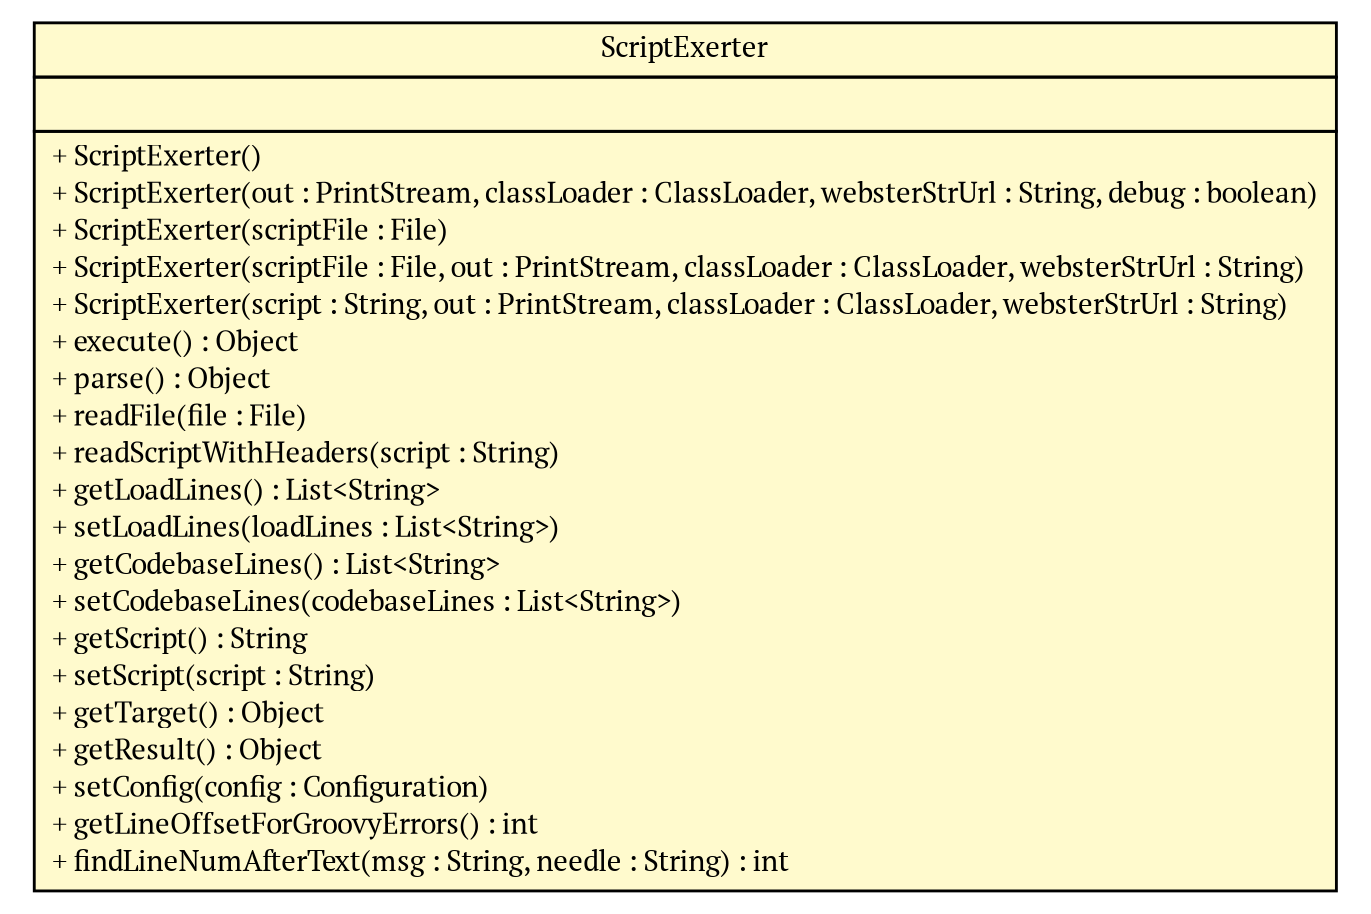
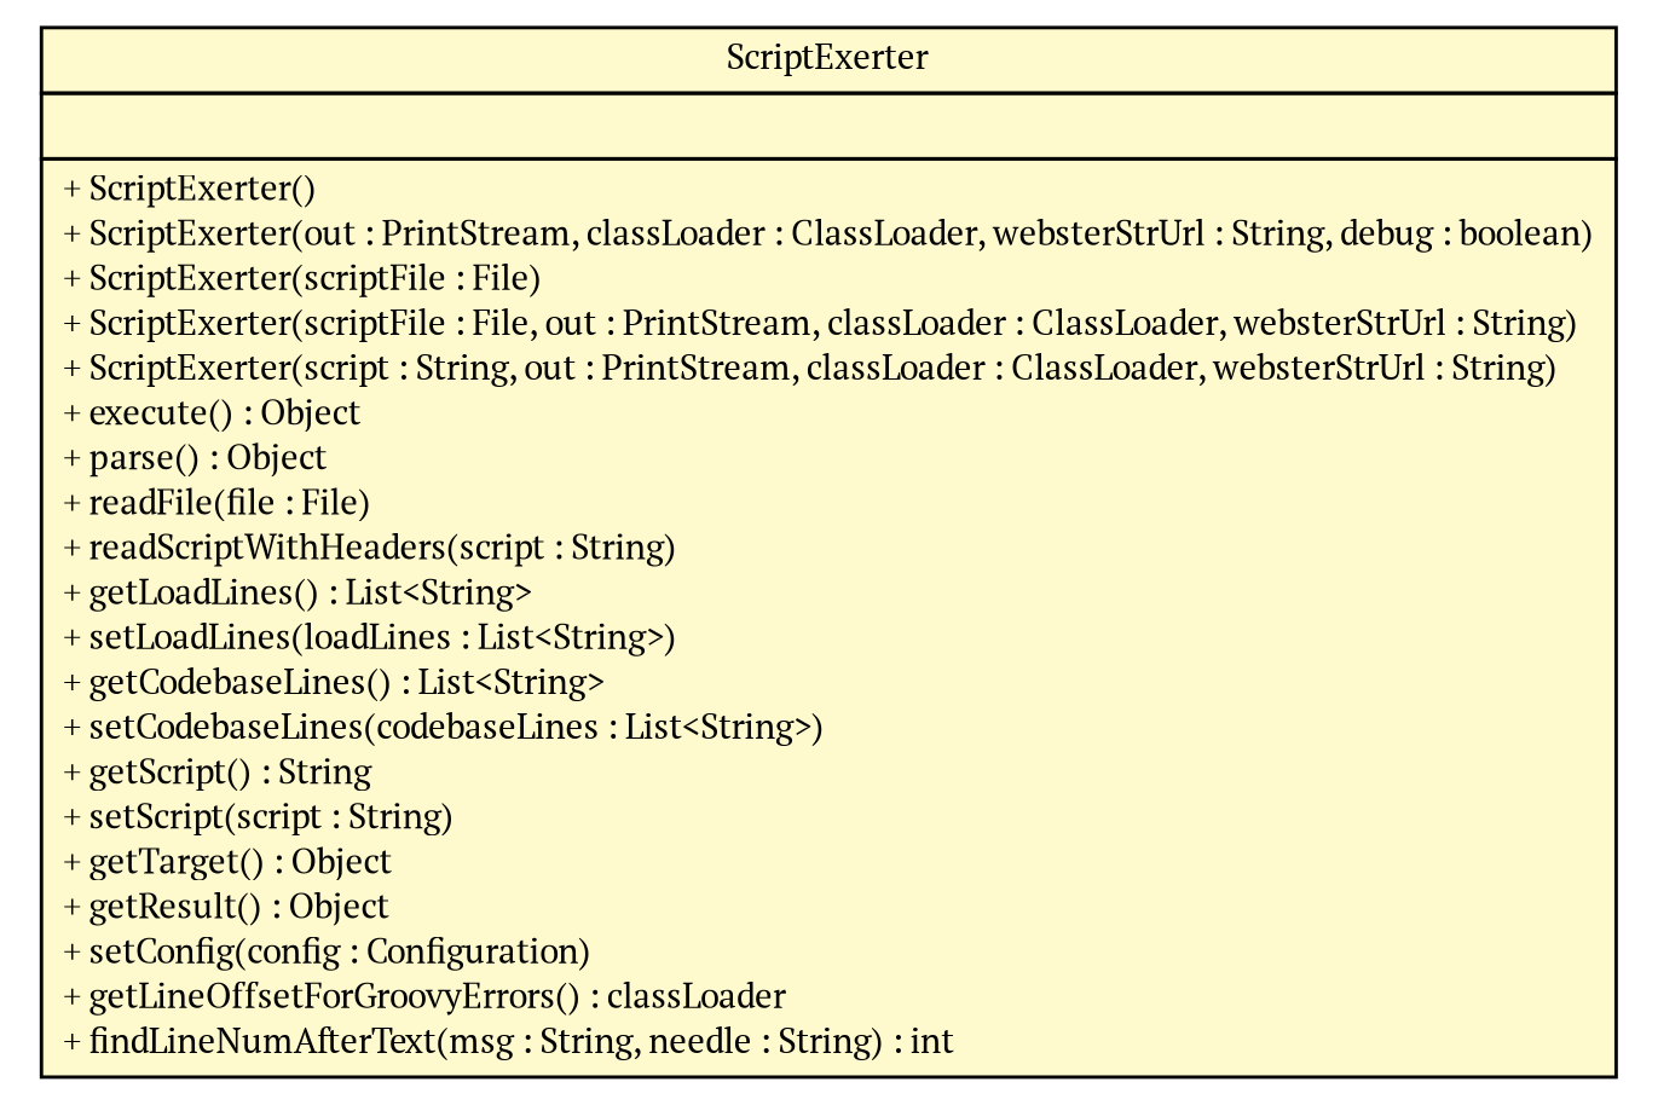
  digraph {
    nodesep=0.25
    ranksep=0.5
    fontname="PT Serif"
-   n1 [fontcolor=black fontname="PT Serif" fontsize=10.0 label=<<table title="sorcer.netlet.ScriptExerter" border="0" cellborder="1" cellspacing="0" cellpadding="2" port="p" bgcolor="lemonChiffon" href="./ScriptExerter.html"> 		<tr><td><table border="0" cellspacing="0" cellpadding="1"> <tr><td align="center" balign="center"> ScriptExerter </td></tr> 		</table></td></tr> 		<tr><td><table border="0" cellspacing="0" cellpadding="1"> <tr><td align="left" balign="left">  </td></tr> 		</table></td></tr> 		<tr><td><table border="0" cellspacing="0" cellpadding="1"> <tr><td align="left" balign="left"> + ScriptExerter() </td></tr> <tr><td align="left" balign="left"> + ScriptExerter(out : PrintStream, classLoader : ClassLoader, websterStrUrl : String, debug : boolean) </td></tr> <tr><td align="left" balign="left"> + ScriptExerter(scriptFile : File) </td></tr> <tr><td align="left" balign="left"> + ScriptExerter(scriptFile : File, out : PrintStream, classLoader : ClassLoader, websterStrUrl : String) </td></tr> <tr><td align="left" balign="left"> + ScriptExerter(script : String, out : PrintStream, classLoader : ClassLoader, websterStrUrl : String) </td></tr> <tr><td align="left" balign="left"> + execute() : Object </td></tr> <tr><td align="left" balign="left"> + parse() : Object </td></tr> <tr><td align="left" balign="left"> + readFile(file : File) </td></tr> <tr><td align="left" balign="left"> + readScriptWithHeaders(script : String) </td></tr> <tr><td align="left" balign="left"> + getLoadLines() : List&lt;String&gt; </td></tr> <tr><td align="left" balign="left"> + setLoadLines(loadLines : List&lt;String&gt;) </td></tr> <tr><td align="left" balign="left"> + getCodebaseLines() : List&lt;String&gt; </td></tr> <tr><td align="left" balign="left"> + setCodebaseLines(codebaseLines : List&lt;String&gt;) </td></tr> <tr><td align="left" balign="left"> + getScript() : String </td></tr> <tr><td align="left" balign="left"> + setScript(script : String) </td></tr> <tr><td align="left" balign="left"> + getTarget() : Object </td></tr> <tr><td align="left" balign="left"> + getResult() : Object </td></tr> <tr><td align="left" balign="left"> + setConfig(config : Configuration) </td></tr> <tr><td align="left" balign="left"> + getLineOffsetForGroovyErrors() : int </td></tr> <tr><td align="left" balign="left"> + findLineNumAfterText(msg : String, needle : String) : int </td></tr> 		</table></td></tr> 		</table>> shape=plaintext]
+   n1 [fontcolor=black fontname="PT Serif" fontsize=10.0 label=<<table title="sorcer.netlet.ScriptExerter" border="0" cellborder="1" cellspacing="0" cellpadding="2" port="p" bgcolor="lemonChiffon" href="./ScriptExerter.html"> 		<tr><td><table border="0" cellspacing="0" cellpadding="1"> <tr><td align="center" balign="center"> ScriptExerter </td></tr> 		</table></td></tr> 		<tr><td><table border="0" cellspacing="0" cellpadding="1"> <tr><td align="left" balign="left">  </td></tr> 		</table></td></tr> 		<tr><td><table border="0" cellspacing="0" cellpadding="1"> <tr><td align="left" balign="left"> + ScriptExerter() </td></tr> <tr><td align="left" balign="left"> + ScriptExerter(out : PrintStream, classLoader : ClassLoader, websterStrUrl : String, debug : boolean) </td></tr> <tr><td align="left" balign="left"> + ScriptExerter(scriptFile : File) </td></tr> <tr><td align="left" balign="left"> + ScriptExerter(scriptFile : File, out : PrintStream, classLoader : ClassLoader, websterStrUrl : String) </td></tr> <tr><td align="left" balign="left"> + ScriptExerter(script : String, out : PrintStream, classLoader : ClassLoader, websterStrUrl : String) </td></tr> <tr><td align="left" balign="left"> + execute() : Object </td></tr> <tr><td align="left" balign="left"> + parse() : Object </td></tr> <tr><td align="left" balign="left"> + readFile(file : File) </td></tr> <tr><td align="left" balign="left"> + readScriptWithHeaders(script : String) </td></tr> <tr><td align="left" balign="left"> + getLoadLines() : List&lt;String&gt; </td></tr> <tr><td align="left" balign="left"> + setLoadLines(loadLines : List&lt;String&gt;) </td></tr> <tr><td align="left" balign="left"> + getCodebaseLines() : List&lt;String&gt; </td></tr> <tr><td align="left" balign="left"> + setCodebaseLines(codebaseLines : List&lt;String&gt;) </td></tr> <tr><td align="left" balign="left"> + getScript() : String </td></tr> <tr><td align="left" balign="left"> + setScript(script : String) </td></tr> <tr><td align="left" balign="left"> + getTarget() : Object </td></tr> <tr><td align="left" balign="left"> + getResult() : Object </td></tr> <tr><td align="left" balign="left"> + setConfig(config : Configuration) </td></tr> <tr><td align="left" balign="left"> + getLineOffsetForGroovyErrors() : classLoader </td></tr> <tr><td align="left" balign="left"> + findLineNumAfterText(msg : String, needle : String) : int </td></tr> 		</table></td></tr> 		</table>> shape=plaintext]
  }
